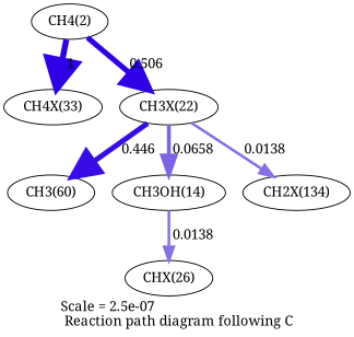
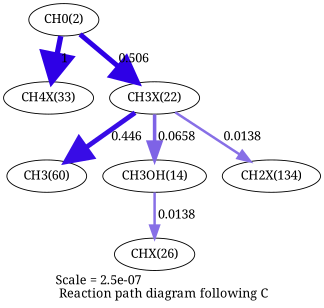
  digraph {
    fontname="Noto Serif"
    label="Scale = 2.5e-07\l Reaction path diagram following C"
    node [fontname="Noto Serif"]
    edge [arrowsize=1.38 color="0.7, 0.514, 0.9" fontname="Noto Serif" penwidth=2.77]
-   n1 [label="CH4(2)"]
+   n1 [label="CH0(2)"]
    n2 [label="CH4X(33)"]
    n3 [label="CH3X(22)"]
    n4 [label="CH3(60)"]
    n5 [label="CH3OH(14)"]
    n6 [label="CH2X(134)"]
    n7 [label="CHX(26)"]
    n1 -> n2 [arrowsize=3 color="0.7, 1.5, 0.9" label=" 1" penwidth=6]
    n1 -> n3 [arrowsize=2.74 color="0.7, 1.01, 0.9" label=" 0.506" penwidth=5.49]
    n3 -> n4 [arrowsize=2.7 color="0.7, 0.946, 0.9" label=" 0.446" penwidth=5.39]
    n3 -> n5 [arrowsize=1.97 color="0.7, 0.566, 0.9" label=" 0.0658" penwidth=3.95]
    n3 -> n6 [label=" 0.0138"]
    n5 -> n7 [label=" 0.0138"]
  }
